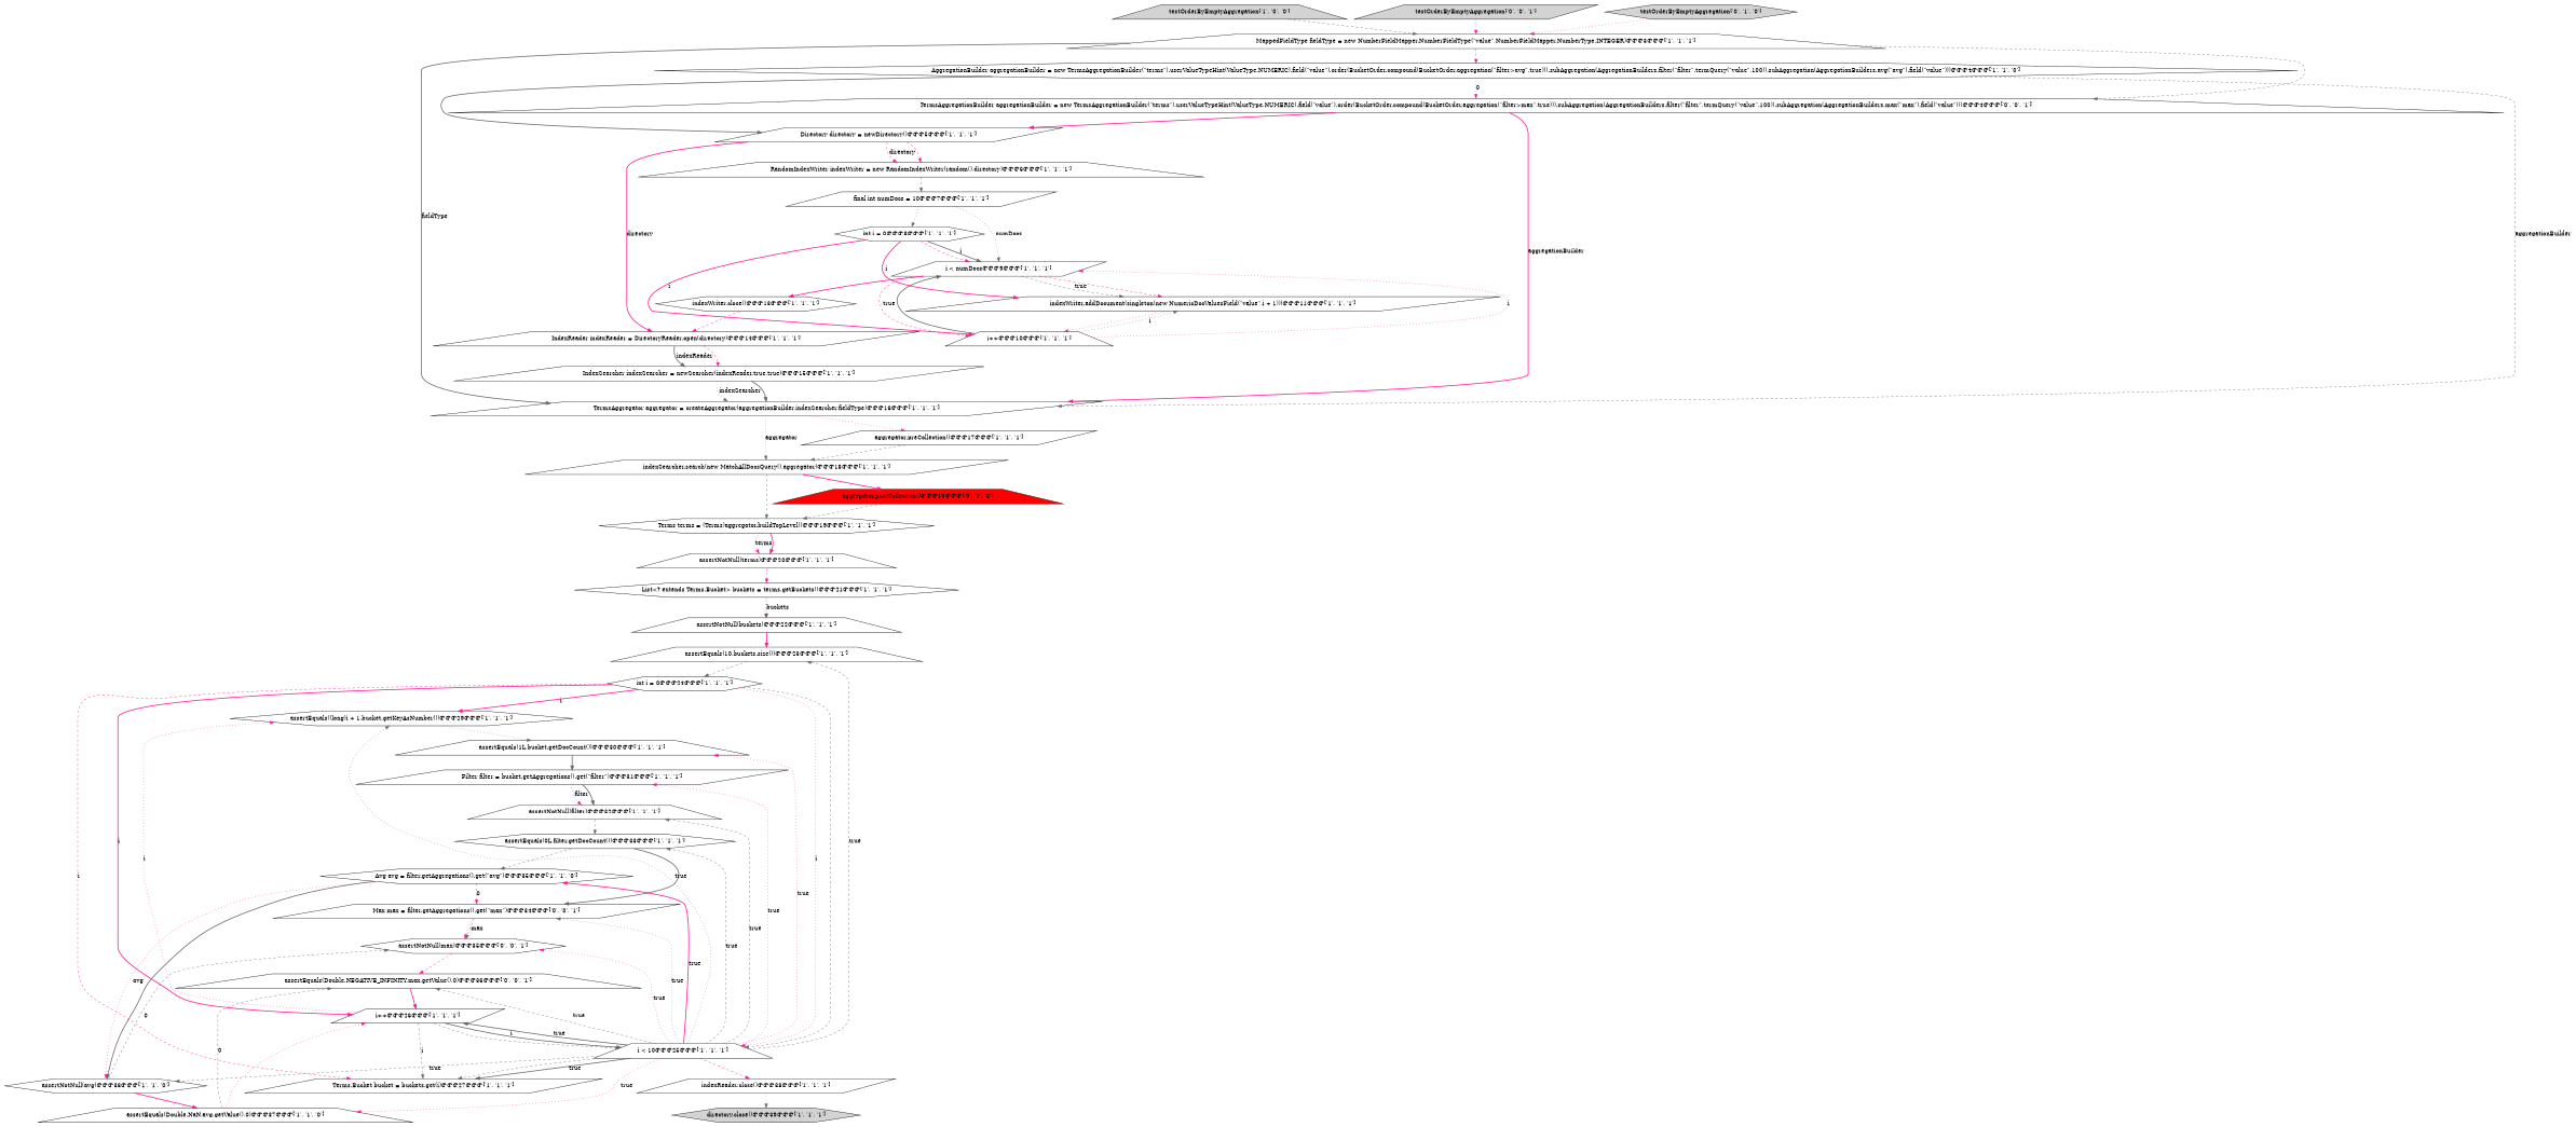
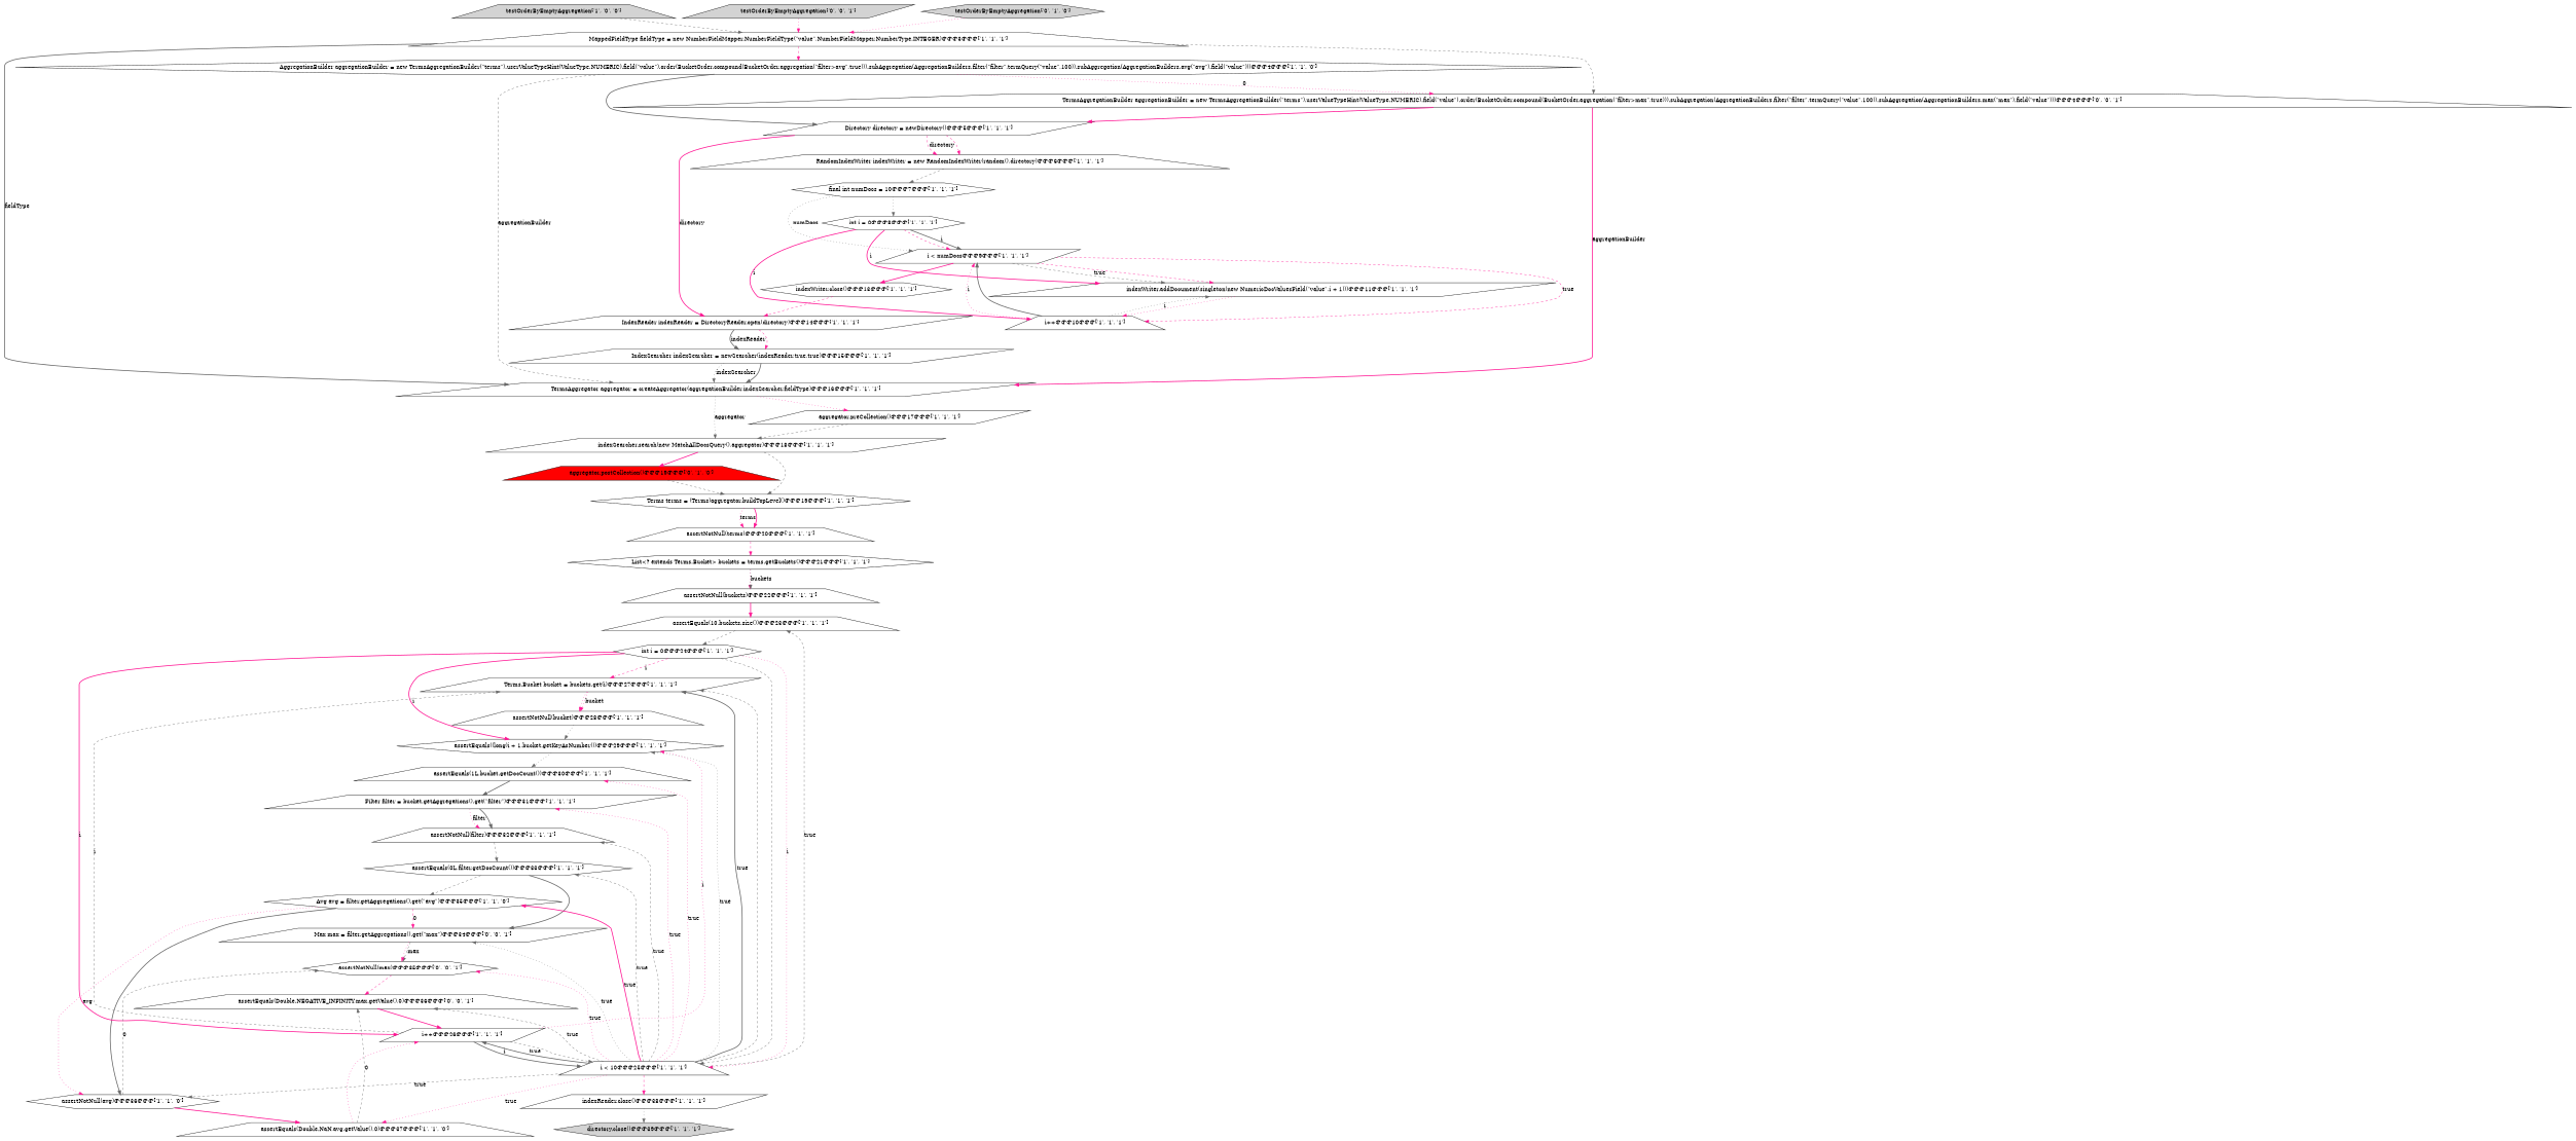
  digraph {
    node [fillcolor=white shape=trapezium style=filled]
    edge [color=gray40 style=dashed]
    n1 [fillcolor=lightgray label="testOrderByEmptyAggregation['1', '0', '0']"]
    n2 [label="MappedFieldType fieldType = new NumberFieldMapper.NumberFieldType(\"value\",NumberFieldMapper.NumberType.INTEGER)@@@3@@@['1', '1', '1']"]
    n3 [label="TermsAggregationBuilder aggregationBuilder = new TermsAggregationBuilder(\"terms\").userValueTypeHint(ValueType.NUMERIC).field(\"value\").order(BucketOrder.compound(BucketOrder.aggregation(\"filter>max\",true))).subAggregation(AggregationBuilders.filter(\"filter\",termQuery(\"value\",100)).subAggregation(AggregationBuilders.max(\"max\").field(\"value\")))@@@4@@@['0', '0', '1']"]
    n4 [label="TermsAggregator aggregator = createAggregator(aggregationBuilder,indexSearcher,fieldType)@@@16@@@['1', '1', '1']" shape=parallelogram]
    n5 [label="AggregationBuilder aggregationBuilder = new TermsAggregationBuilder(\"terms\").userValueTypeHint(ValueType.NUMERIC).field(\"value\").order(BucketOrder.compound(BucketOrder.aggregation(\"filter>avg\",true))).subAggregation(AggregationBuilders.filter(\"filter\",termQuery(\"value\",100)).subAggregation(AggregationBuilders.avg(\"avg\").field(\"value\")))@@@4@@@['1', '1', '0']" shape=hexagon]
    n6 [label="Terms terms = (Terms)aggregator.buildTopLevel()@@@19@@@['1', '1', '1']" shape=hexagon]
    n7 [label="assertNotNull(terms)@@@20@@@['1', '1', '1']"]
    n8 [label="List<? extends Terms.Bucket> buckets = terms.getBuckets()@@@21@@@['1', '1', '1']" shape=hexagon]
    n9 [label="Terms.Bucket bucket = buckets.get(i)@@@27@@@['1', '1', '1']" shape=parallelogram]
+   n10 [label="assertNotNull(bucket)@@@28@@@['1', '1', '1']"]
    n11 [label="assertEquals((long)i + 1,bucket.getKeyAsNumber())@@@29@@@['1', '1', '1']" shape=hexagon]
    n12 [label="Directory directory = newDirectory()@@@5@@@['1', '1', '1']" shape=parallelogram]
    n13 [label="IndexReader indexReader = DirectoryReader.open(directory)@@@14@@@['1', '1', '1']" shape=parallelogram]
    n14 [label="RandomIndexWriter indexWriter = new RandomIndexWriter(random(),directory)@@@6@@@['1', '1', '1']"]
    n15 [label="IndexSearcher indexSearcher = newSearcher(indexReader,true,true)@@@15@@@['1', '1', '1']" shape=parallelogram]
-   n16 [label="final int numDocs = 10@@@7@@@['1', '1', '1']" shape=parallelogram]
+   n16 [label="final int numDocs = 10@@@7@@@['1', '1', '1']" shape=hexagon]
    n17 [fillcolor=red label="aggregator.postCollection()@@@19@@@['0', '1', '0']"]
    n18 [label="indexWriter.addDocument(singleton(new NumericDocValuesField(\"value\",i + 1)))@@@11@@@['1', '1', '1']" shape=parallelogram]
    n19 [label="i++@@@10@@@['1', '1', '1']"]
    n20 [label="i < numDocs@@@9@@@['1', '1', '1']" shape=parallelogram]
    n21 [label="indexSearcher.search(new MatchAllDocsQuery(),aggregator)@@@18@@@['1', '1', '1']" shape=parallelogram]
    n22 [label="indexReader.close()@@@38@@@['1', '1', '1']" shape=parallelogram]
    n23 [fillcolor=lightgray label="directory.close()@@@39@@@['1', '1', '1']" shape=hexagon]
    n24 [label="assertEquals(1L,bucket.getDocCount())@@@30@@@['1', '1', '1']"]
    n25 [label="Filter filter = bucket.getAggregations().get(\"filter\")@@@31@@@['1', '1', '1']" shape=parallelogram]
    n26 [label="assertNotNull(filter)@@@32@@@['1', '1', '1']"]
    n27 [label="assertEquals(0L,filter.getDocCount())@@@33@@@['1', '1', '1']" shape=hexagon]
    n28 [label="Avg avg = filter.getAggregations().get(\"avg\")@@@35@@@['1', '1', '0']" shape=hexagon]
    n29 [label="Max max = filter.getAggregations().get(\"max\")@@@34@@@['0', '0', '1']" shape=parallelogram]
    n30 [label="aggregator.preCollection()@@@17@@@['1', '1', '1']" shape=parallelogram]
    n31 [label="indexWriter.close()@@@13@@@['1', '1', '1']" shape=hexagon]
    n32 [label="int i = 0@@@24@@@['1', '1', '1']" shape=hexagon]
    n33 [label="i < 10@@@25@@@['1', '1', '1']"]
    n34 [label="i++@@@26@@@['1', '1', '1']" shape=parallelogram]
    n35 [label="assertEquals(Double.NaN,avg.getValue(),0)@@@37@@@['1', '1', '0']"]
    n36 [label="assertEquals(Double.NEGATIVE_INFINITY,max.getValue(),0)@@@36@@@['0', '0', '1']"]
    n37 [label="assertEquals(10,buckets.size())@@@23@@@['1', '1', '1']"]
    n38 [label="assertNotNull(avg)@@@36@@@['1', '1', '0']" shape=hexagon]
    n39 [label="assertNotNull(max)@@@35@@@['0', '0', '1']" shape=hexagon]
    n40 [label="assertNotNull(buckets)@@@22@@@['1', '1', '1']"]
    n41 [label="int i = 0@@@8@@@['1', '1', '1']" shape=hexagon]
    n42 [fillcolor=lightgray label="testOrderByEmptyAggregation['0', '0', '1']" shape=parallelogram]
    n43 [fillcolor=lightgray label="testOrderByEmptyAggregation['0', '1', '0']" shape=hexagon]
    n1 -> n2
    n2 -> n3
    n2 -> n4 [label=fieldType style=bold]
    n2 -> n5 [color=deeppink]
    n3 -> n4 [color=deeppink label=aggregationBuilder style=bold]
    n3 -> n12 [color=deeppink style=bold]
    n4 -> n21 [label=aggregator style=dotted]
    n4 -> n30 [color=deeppink style=dotted]
    n5 -> n3 [color=deeppink label=0 style=dotted]
    n5 -> n4 [label=aggregationBuilder]
    n5 -> n12 [style=bold]
    n6 -> n7 [color=deeppink label=terms style=dotted]
    n6 -> n7 [color=deeppink style=bold]
    n7 -> n8 [color=deeppink]
    n8 -> n40 [color=deeppink style=dotted]
    n8 -> n40 [label=buckets style=dotted]
+   n9 -> n10 [color=deeppink style=dotted]
+   n9 -> n10 [color=deeppink label=bucket style=dotted]
+   n10 -> n11 [style=dotted]
    n11 -> n24 [style=dotted]
    n12 -> n13 [color=deeppink label=directory style=bold]
    n12 -> n14 [color=deeppink label=directory]
    n12 -> n14 [color=deeppink]
    n13 -> n15 [label=indexReader style=bold]
    n13 -> n15 [color=deeppink]
    n14 -> n16
    n15 -> n4 [label=indexSearcher style=dotted]
    n15 -> n4 [style=bold]
    n16 -> n20 [label=numDocs style=dotted]
    n16 -> n41 [style=dotted]
    n17 -> n6
    n18 -> n19 [color=deeppink style=dotted]
    n19 -> n18 [label=i style=dotted]
    n19 -> n20 [color=deeppink label=i style=dotted]
    n19 -> n20 [style=bold]
    n20 -> n18 [color=deeppink]
    n20 -> n18 [label=true]
    n20 -> n19 [color=deeppink label=true]
    n20 -> n31 [color=deeppink style=bold]
    n21 -> n6
    n21 -> n17 [color=deeppink style=bold]
    n22 -> n23 [style=dotted]
    n24 -> n25 [style=bold]
    n25 -> n26 [color=deeppink label=filter style=dotted]
    n25 -> n26 [style=bold]
    n26 -> n27
    n27 -> n28
    n27 -> n29 [style=bold]
    n28 -> n29 [color=deeppink label=0]
    n28 -> n38 [style=bold]
    n28 -> n38 [color=deeppink label=avg style=dotted]
    n29 -> n39 [label=max]
    n29 -> n39 [color=deeppink style=dotted]
    n30 -> n21
    n31 -> n13 [color=deeppink]
    n32 -> n9 [color=deeppink label=i]
    n32 -> n11 [color=deeppink label=i style=bold]
    n32 -> n33 [color=deeppink label=i style=dotted]
    n32 -> n33
    n32 -> n34 [color=deeppink label=i style=bold]
    n33 -> n9 [label=true style=bold]
    n33 -> n9
    n33 -> n11 [label=true style=dotted]
    n33 -> n22 [color=deeppink]
    n33 -> n24 [color=deeppink label=true style=dotted]
    n33 -> n25 [color=deeppink label=true style=dotted]
    n33 -> n26 [label=true]
    n33 -> n27 [label=true]
    n33 -> n28 [color=deeppink label=true style=bold]
    n33 -> n29 [label=true style=dotted]
    n33 -> n34 [label=true style=bold]
    n33 -> n35 [color=deeppink label=true style=dotted]
    n33 -> n36 [label=true]
    n33 -> n37 [label=true]
    n33 -> n38 [label=true]
    n33 -> n39 [color=deeppink label=true style=dotted]
    n34 -> n9 [label=i]
    n34 -> n11 [color=deeppink label=i style=dotted]
    n34 -> n33 [label=i style=bold]
    n34 -> n33
    n35 -> n34 [color=deeppink style=dotted]
    n35 -> n36 [label=0]
    n36 -> n34 [color=deeppink style=bold]
    n37 -> n32
    n38 -> n35 [color=deeppink style=bold]
    n38 -> n39 [label=0]
    n39 -> n36 [color=deeppink]
    n40 -> n37 [color=deeppink style=bold]
    n41 -> n18 [color=deeppink label=i style=bold]
    n41 -> n19 [color=deeppink label=i style=bold]
    n41 -> n20 [label=i style=bold]
    n41 -> n20 [color=deeppink]
    n42 -> n2 [color=deeppink style=dotted]
    n43 -> n2 [color=deeppink style=dotted]
  }
